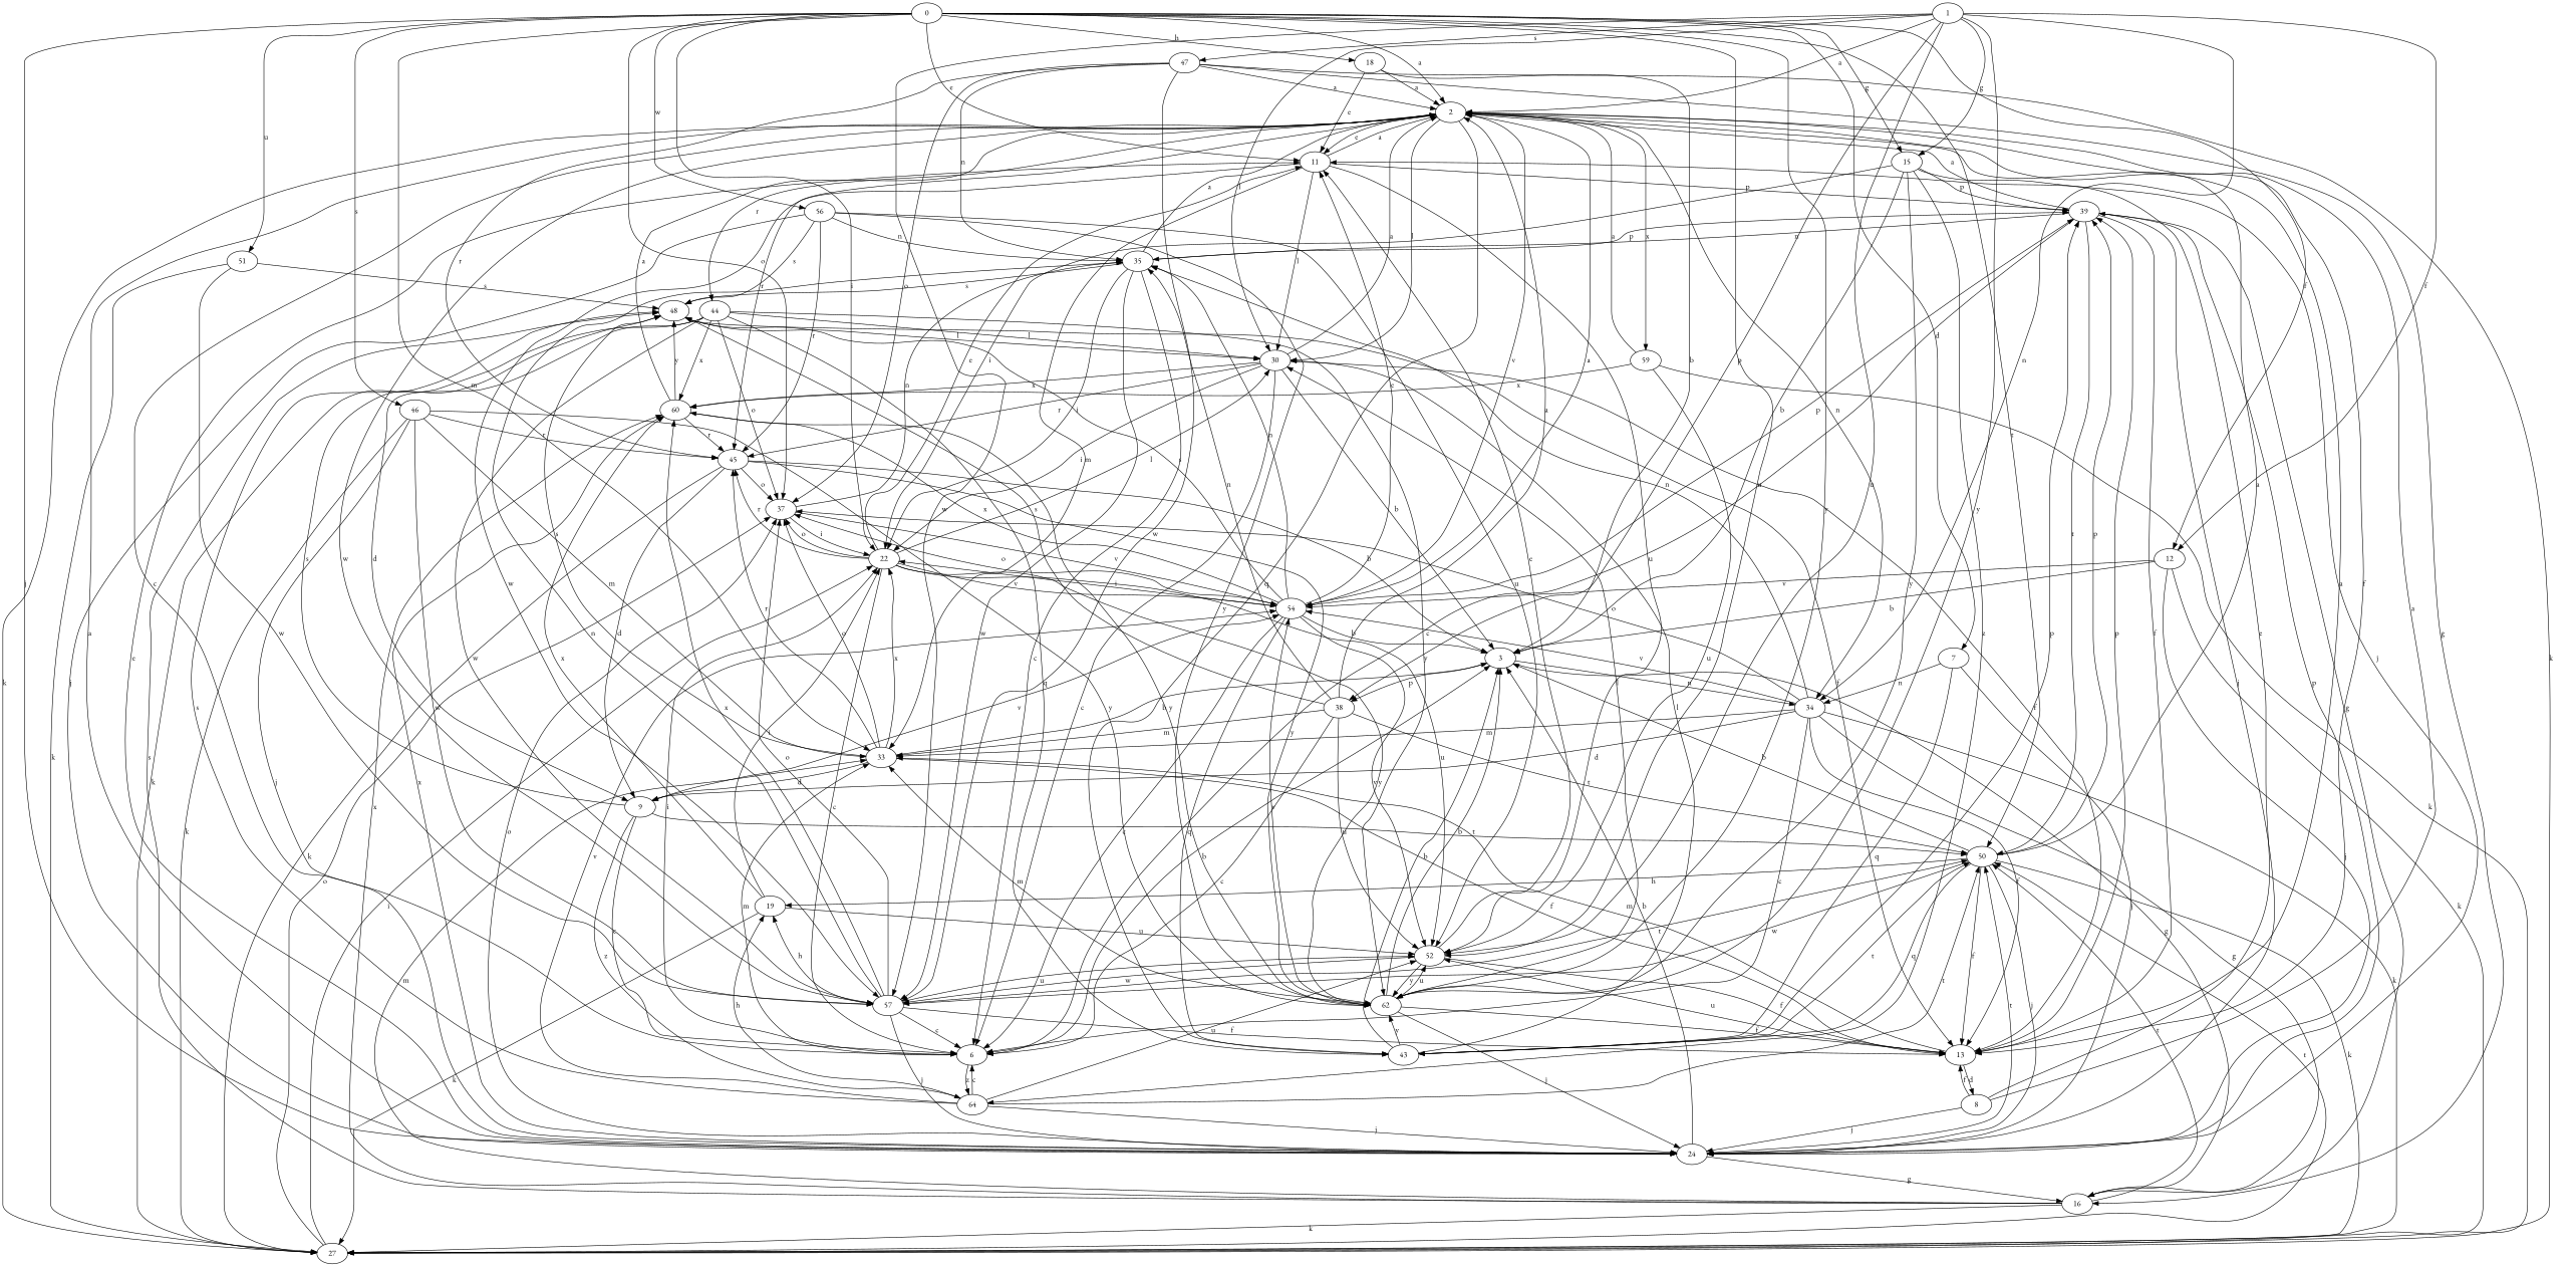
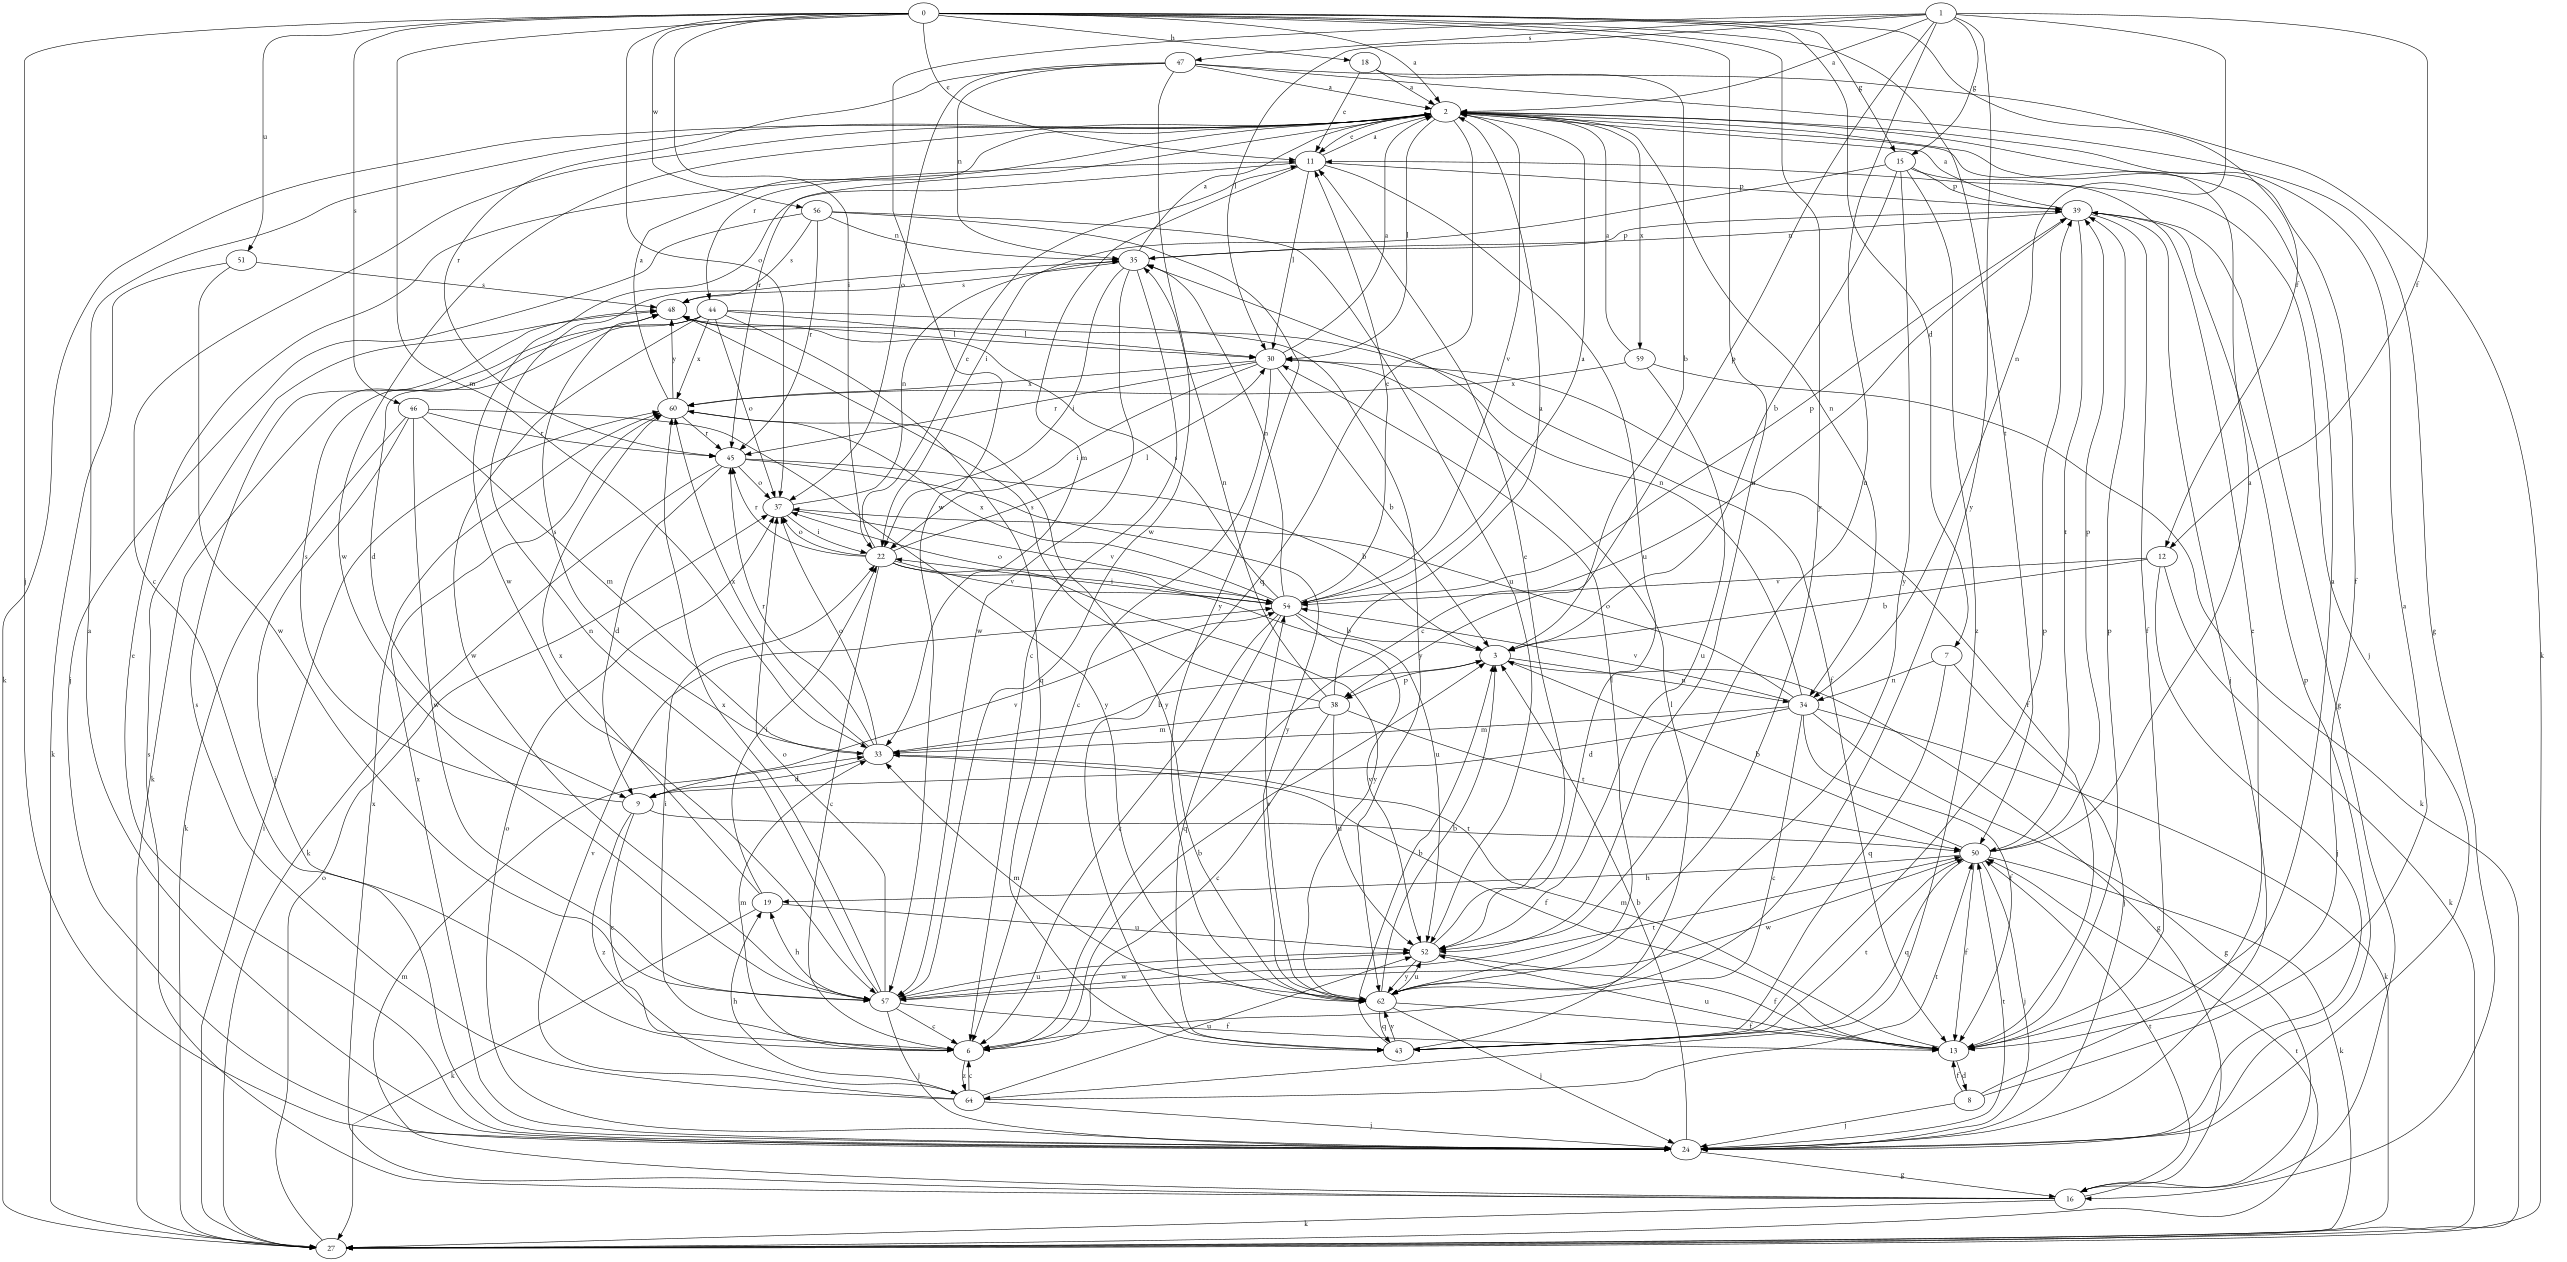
  strict digraph {
    fontname="EB Garamond"
    node [fontname="EB Garamond"]
    edge [fontname="EB Garamond"]
    0
    2
    7
    11
    12
    15
    18
    22
    24
    33
    37
    46
    50
    51
    52
    56
    62
    30
    34
    57
    6
    13
    27
    43
    44
    45
    54
    59
    39
    3
    64
    16
    60
    9
    48
    35
    19
    1
    38
    47
    8
    0 -> 2 [label=a]
    0 -> 7 [label=d]
    0 -> 11 [label=e]
    0 -> 12 [label=f]
    0 -> 15 [label=g]
    0 -> 18 [label=h]
    0 -> 22 [label=i]
    0 -> 24 [label=j]
    0 -> 33 [label=m]
    0 -> 37 [label=o]
    0 -> 46 [label=s]
    0 -> 50 [label=t]
    0 -> 51 [label=u]
    0 -> 52 [label=u]
    0 -> 56 [label=w]
    0 -> 62 [label=y]
    2 -> 11 [label=e]
    2 -> 30 [label=l]
    2 -> 34 [label=n]
    2 -> 57 [label=w]
    2 -> 6 [label=c]
    2 -> 13 [label=f]
    2 -> 27 [label=k]
    2 -> 43 [label=q]
    2 -> 44 [label=r]
    2 -> 45 [label=r]
    2 -> 54 [label=v]
    2 -> 59 [label=x]
    7 -> 24 [label=j]
    7 -> 34 [label=n]
    7 -> 43 [label=q]
    11 -> 2 [label=a]
    11 -> 33 [label=m]
    11 -> 52 [label=u]
    11 -> 30 [label=l]
    11 -> 57 [label=w]
    11 -> 39 [label=p]
    12 -> 24 [label=j]
    12 -> 27 [label=k]
    12 -> 54 [label=v]
    12 -> 3 [label=b]
    15 -> 22 [label=i]
    15 -> 24 [label=j]
    15 -> 62 [label=y]
    15 -> 39 [label=p]
    15 -> 3 [label=b]
    15 -> 64 [label=z]
    18 -> 2 [label=a]
    18 -> 11 [label=e]
    18 -> 3 [label=b]
    22 -> 11 [label=e]
    22 -> 37 [label=o]
    22 -> 52 [label=u]
    22 -> 62 [label=y]
    22 -> 30 [label=l]
    22 -> 6 [label=c]
    22 -> 45 [label=r]
    22 -> 54 [label=v]
    24 -> 2 [label=a]
    24 -> 11 [label=e]
    24 -> 37 [label=o]
    24 -> 50 [label=t]
    24 -> 39 [label=p]
    24 -> 3 [label=b]
    24 -> 16 [label=g]
    24 -> 60 [label=x]
    33 -> 37 [label=o]
    33 -> 13 [label=f]
    33 -> 45 [label=r]
    33 -> 3 [label=b]
-   33 -> 22 [label=x]
+   33 -> 60 [label=x]
    33 -> 9 [label=d]
    33 -> 48 [label=s]
    37 -> 22 [label=i]
    37 -> 54 [label=v]
    37 -> 35 [label=n]
    46 -> 24 [label=j]
    46 -> 33 [label=m]
    46 -> 62 [label=y]
    46 -> 57 [label=w]
    46 -> 27 [label=k]
    46 -> 45 [label=r]
    50 -> 2 [label=a]
    50 -> 24 [label=j]
    50 -> 57 [label=w]
    50 -> 13 [label=f]
    50 -> 27 [label=k]
    50 -> 43 [label=q]
    50 -> 39 [label=p]
    50 -> 3 [label=b]
    50 -> 19 [label=h]
    51 -> 57 [label=w]
    51 -> 27 [label=k]
    51 -> 48 [label=s]
    52 -> 11 [label=e]
    52 -> 62 [label=y]
    52 -> 57 [label=w]
    52 -> 13 [label=f]
    56 -> 24 [label=j]
    56 -> 52 [label=u]
    56 -> 62 [label=y]
    56 -> 45 [label=r]
    56 -> 48 [label=s]
    56 -> 35 [label=n]
    62 -> 24 [label=j]
    62 -> 33 [label=m]
    62 -> 52 [label=u]
    62 -> 30 [label=l]
    62 -> 13 [label=f]
+   62 -> 43 [label=q]
    62 -> 54 [label=v]
    62 -> 3 [label=b]
    30 -> 2 [label=a]
    30 -> 22 [label=i]
    30 -> 6 [label=c]
    30 -> 13 [label=f]
    30 -> 45 [label=r]
    30 -> 3 [label=b]
    30 -> 60 [label=x]
    34 -> 33 [label=m]
    34 -> 37 [label=o]
    34 -> 6 [label=c]
    34 -> 13 [label=f]
    34 -> 27 [label=k]
    34 -> 54 [label=v]
    34 -> 16 [label=g]
    34 -> 9 [label=d]
    34 -> 35 [label=n]
    57 -> 24 [label=j]
    57 -> 37 [label=o]
    57 -> 50 [label=t]
    57 -> 52 [label=u]
    57 -> 6 [label=c]
    57 -> 13 [label=f]
    57 -> 60 [label=x]
    57 -> 35 [label=n]
    57 -> 19 [label=h]
    6 -> 22 [label=i]
    6 -> 33 [label=m]
    6 -> 3 [label=b]
    6 -> 64 [label=z]
    13 -> 2 [label=a]
    13 -> 33 [label=m]
    13 -> 52 [label=u]
    13 -> 39 [label=p]
    13 -> 8 [label=d]
-   27 -> 22 [label=i]
+   27 -> 60 [label=i]
    27 -> 37 [label=o]
    27 -> 50 [label=t]
    43 -> 50 [label=t]
    43 -> 62 [label=y]
    43 -> 30 [label=l]
    43 -> 39 [label=p]
    43 -> 3 [label=b]
    44 -> 37 [label=o]
    44 -> 62 [label=y]
    44 -> 30 [label=l]
    44 -> 57 [label=w]
    44 -> 27 [label=k]
    44 -> 43 [label=q]
    44 -> 60 [label=x]
    44 -> 9 [label=d]
    45 -> 37 [label=o]
    45 -> 62 [label=y]
    45 -> 27 [label=k]
    45 -> 3 [label=b]
    45 -> 9 [label=d]
    54 -> 2 [label=a]
    54 -> 11 [label=e]
    54 -> 22 [label=i]
    54 -> 37 [label=o]
    54 -> 52 [label=v]
    54 -> 6 [label=c]
    54 -> 43 [label=q]
    54 -> 39 [label=p]
    54 -> 3 [label=b]
    54 -> 60 [label=x]
    54 -> 48 [label=s]
    54 -> 35 [label=n]
    59 -> 2 [label=a]
    59 -> 52 [label=u]
    59 -> 27 [label=k]
    59 -> 60 [label=x]
    39 -> 2 [label=a]
    39 -> 24 [label=j]
    39 -> 50 [label=t]
    39 -> 6 [label=c]
    39 -> 13 [label=f]
    39 -> 16 [label=g]
    39 -> 35 [label=n]
    3 -> 34 [label=n]
    3 -> 16 [label=g]
    3 -> 38 [label=p]
    64 -> 24 [label=j]
    64 -> 50 [label=t]
    64 -> 52 [label=u]
    64 -> 6 [label=c]
    64 -> 54 [label=v]
    64 -> 48 [label=s]
    64 -> 19 [label=h]
    16 -> 33 [label=m]
    16 -> 50 [label=t]
    16 -> 27 [label=k]
    16 -> 60 [label=x]
    16 -> 48 [label=s]
    60 -> 2 [label=a]
    60 -> 62 [label=y]
    60 -> 45 [label=r]
    60 -> 48 [label=y]
    9 -> 50 [label=t]
    9 -> 6 [label=c]
    9 -> 54 [label=v]
    9 -> 64 [label=z]
    9 -> 48 [label=s]
    48 -> 30 [label=l]
    48 -> 13 [label=f]
    35 -> 2 [label=a]
    35 -> 22 [label=i]
    35 -> 57 [label=w]
    35 -> 6 [label=c]
    35 -> 39 [label=p]
    35 -> 48 [label=s]
    19 -> 22 [label=i]
    19 -> 52 [label=u]
    19 -> 27 [label=k]
    19 -> 60 [label=x]
    1 -> 2 [label=a]
    1 -> 12 [label=f]
    1 -> 15 [label=g]
    1 -> 52 [label=u]
    1 -> 62 [label=y]
    1 -> 30 [label=l]
    1 -> 34 [label=n]
    1 -> 57 [label=w]
    1 -> 38 [label=p]
    1 -> 47 [label=s]
    38 -> 2 [label=a]
    38 -> 33 [label=m]
    38 -> 50 [label=t]
    38 -> 52 [label=u]
    38 -> 6 [label=c]
    38 -> 48 [label=s]
    38 -> 35 [label=n]
    47 -> 2 [label=a]
    47 -> 37 [label=o]
    47 -> 57 [label=w]
    47 -> 27 [label=k]
    47 -> 45 [label=r]
    47 -> 16 [label=g]
    47 -> 35 [label=n]
    8 -> 2 [label=a]
    8 -> 11 [label=e]
    8 -> 24 [label=j]
    8 -> 13 [label=f]
  }
